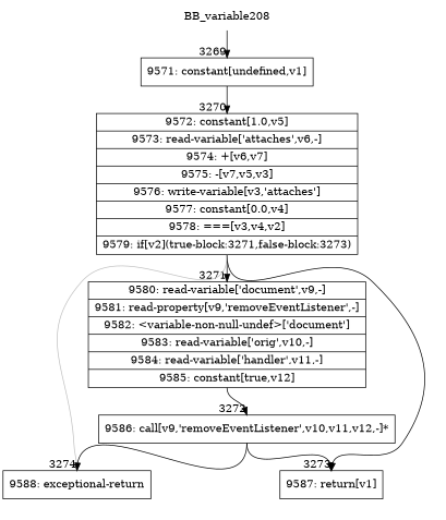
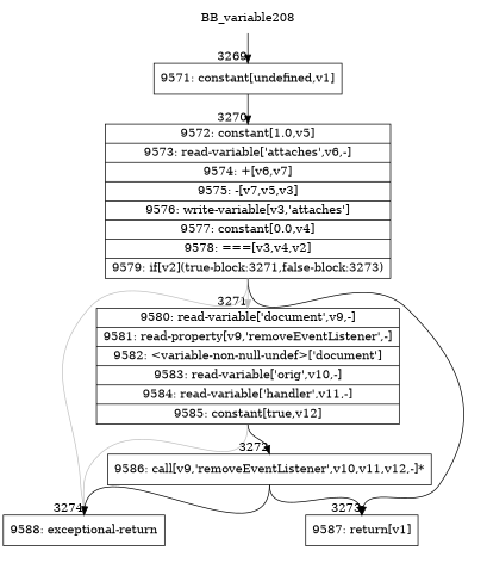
  digraph {
    rankdir=TD
    node [shape=record]
    edge [headport=n tailport=s]
    n1 [label=BB_variable208 shape=none]
    n2 [label="{9571: constant[undefined,v1]}"]
    n3 [label="{9572: constant[1.0,v5]|9573: read-variable['attaches',v6,-]|9574: +[v6,v7]|9575: -[v7,v5,v3]|9576: write-variable[v3,'attaches']|9577: constant[0.0,v4]|9578: ===[v3,v4,v2]|9579: if[v2](true-block:3271,false-block:3273)}"]
    n4 [label="{9580: read-variable['document',v9,-]|9581: read-property[v9,'removeEventListener',-]|9582: \<variable-non-null-undef\>['document']|9583: read-variable['orig',v10,-]|9584: read-variable['handler',v11,-]|9585: constant[true,v12]}"]
    n5 [label="{9587: return[v1]}"]
    n6 [label="{9588: exceptional-return}"]
    n7 [label="{9586: call[v9,'removeEventListener',v10,v11,v12,-]*}"]
    n1 -> n2 [headlabel="    3269"]
    n2 -> n3 [headlabel="      3270"]
-   n3 -> n4 [headlabel="      3271"]
+   n3 -> n4 [headlabel="      3271" color=gray]
    n3 -> n5 [headlabel="      3273"]
    n3 -> n6 [color=gray headlabel="      3274"]
+   n4 -> n6 [color=gray]
    n4 -> n7 [headlabel="      3272"]
    n7 -> n5
    n7 -> n6 [color=black]
  }
